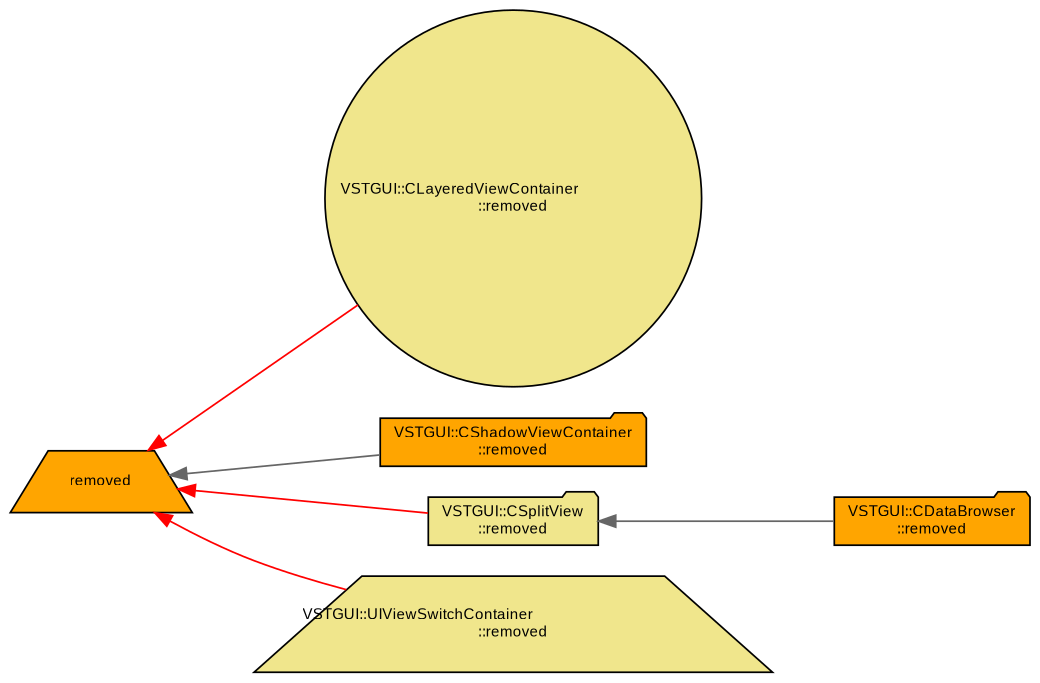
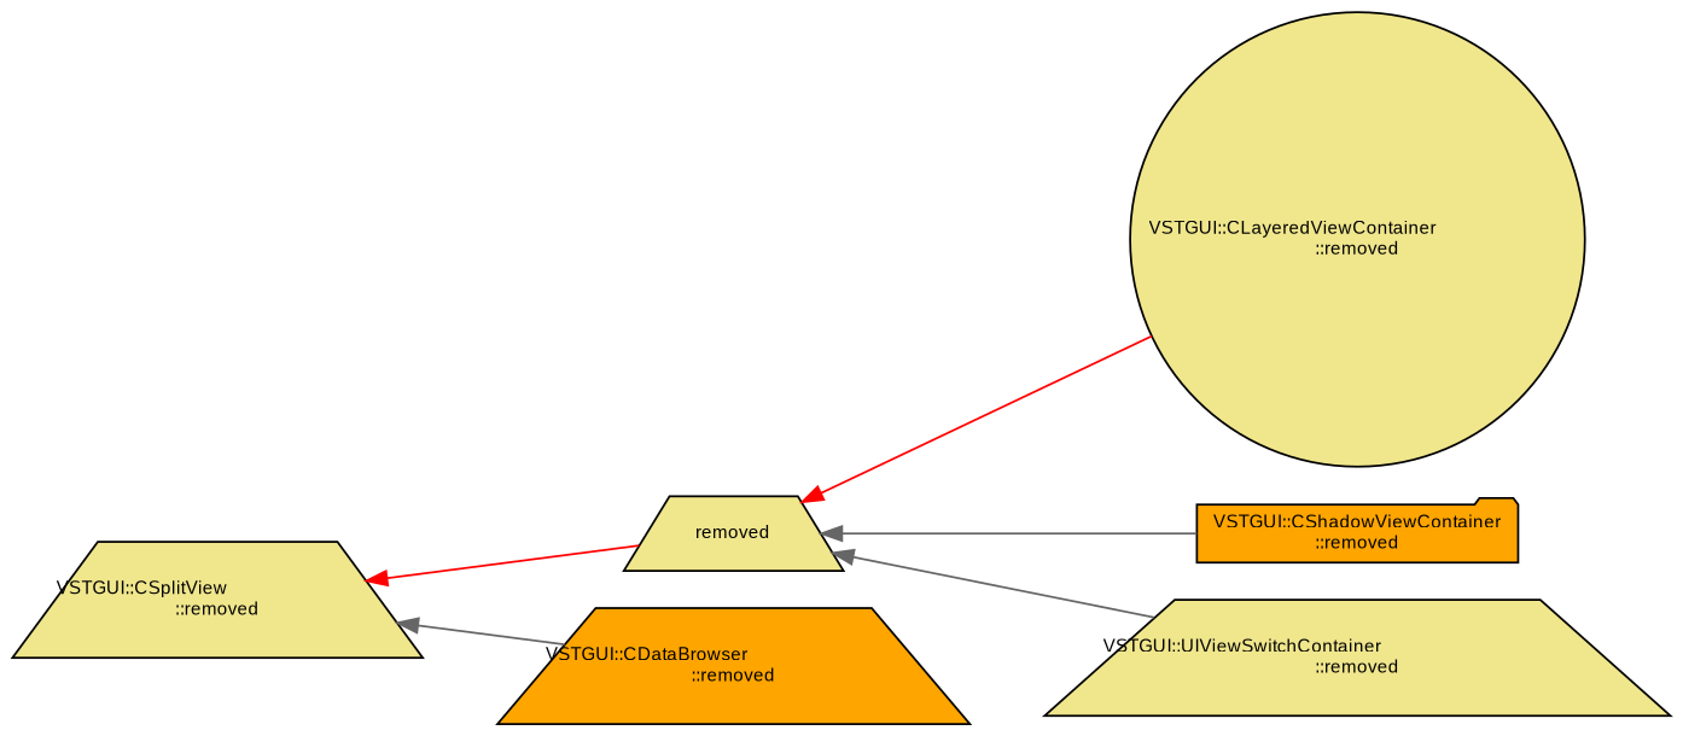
  digraph {
    rankdir=LR
    node [color=black fillcolor=khaki fontname=Arial fontsize=9 shape=folder style=filled]
    edge [color=gray40 dir=back fontname=Arial fontsize=9 labelfontname=Arial labelfontsize=9 style=solid]
-   n1 [fillcolor=orange fontcolor=black height=0.2 label=removed shape=trapezium width=0.4]
+   n1 [fontcolor=black height=0.2 label=removed shape=trapezium width=0.4]
    n2 [height=0.2 label="VSTGUI::CLayeredViewContainer\l::removed" shape=circle width=0.4]
    n3 [fillcolor=orange height=0.2 label="VSTGUI::CShadowViewContainer\l::removed" width=0.4]
-   n4 [height=0.2 label="VSTGUI::CSplitView\l::removed" width=0.4]
+   n4 [height=0.2 label="VSTGUI::CSplitView\l::removed" shape=trapezium width=0.4]
    n5 [height=0.2 label="VSTGUI::UIViewSwitchContainer\l::removed" shape=trapezium width=0.4]
-   n6 [fillcolor=orange height=0.2 label="VSTGUI::CDataBrowser\l::removed" width=0.4]
+   n6 [fillcolor=orange height=0.2 label="VSTGUI::CDataBrowser\l::removed" shape=trapezium width=0.4]
    n1 -> n2 [color=red]
    n1 -> n3
-   n1 -> n4 [color=red]
-   n1 -> n5 [color=red]
+   n4 -> n1 [color=red]
+   n1 -> n5
    n4 -> n6
  }
